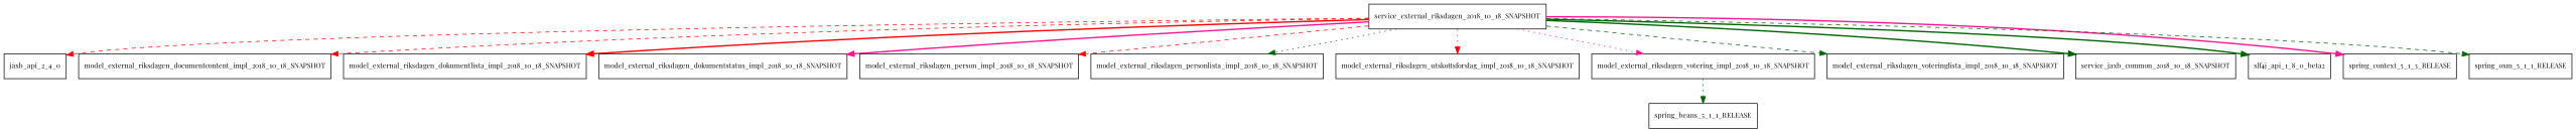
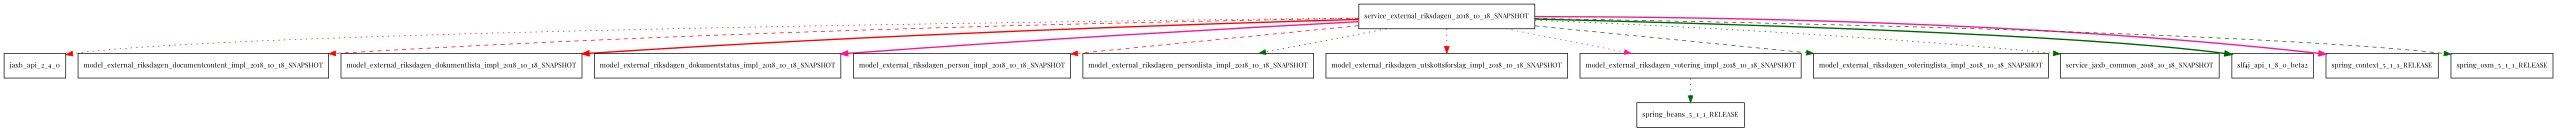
  digraph {
    fontname="Playfair Display"
    node [fontname="Playfair Display" fontsize=10.0 shape=box]
    edge [color=darkgreen fontname="Playfair Display" style=dotted]
    service_external_riksdagen_2018_10_18_SNAPSHOT
    jaxb_api_2_4_0
    model_external_riksdagen_documentcontent_impl_2018_10_18_SNAPSHOT
    model_external_riksdagen_dokumentlista_impl_2018_10_18_SNAPSHOT
    model_external_riksdagen_dokumentstatus_impl_2018_10_18_SNAPSHOT
    model_external_riksdagen_person_impl_2018_10_18_SNAPSHOT
    model_external_riksdagen_personlista_impl_2018_10_18_SNAPSHOT
    model_external_riksdagen_utskottsforslag_impl_2018_10_18_SNAPSHOT
    model_external_riksdagen_votering_impl_2018_10_18_SNAPSHOT
    model_external_riksdagen_voteringlista_impl_2018_10_18_SNAPSHOT
    n11 [label=service_jaxb_common_2018_10_18_SNAPSHOT]
    slf4j_api_1_8_0_beta2
-   spring_context_5_1_1_RELEASE [label=spring_context_5_1_3_RELEASE]
+   spring_context_5_1_1_RELEASE
    spring_oxm_5_1_1_RELEASE
    spring_beans_5_1_1_RELEASE
-   service_external_riksdagen_2018_10_18_SNAPSHOT -> jaxb_api_2_4_0 [color=red style=dashed]
+   service_external_riksdagen_2018_10_18_SNAPSHOT -> jaxb_api_2_4_0 [color=red]
    service_external_riksdagen_2018_10_18_SNAPSHOT -> model_external_riksdagen_documentcontent_impl_2018_10_18_SNAPSHOT [color=red style=dashed]
    service_external_riksdagen_2018_10_18_SNAPSHOT -> model_external_riksdagen_dokumentlista_impl_2018_10_18_SNAPSHOT [color=red style=bold]
    service_external_riksdagen_2018_10_18_SNAPSHOT -> model_external_riksdagen_dokumentstatus_impl_2018_10_18_SNAPSHOT [color=deeppink style=bold]
    service_external_riksdagen_2018_10_18_SNAPSHOT -> model_external_riksdagen_person_impl_2018_10_18_SNAPSHOT [color=red style=dashed]
    service_external_riksdagen_2018_10_18_SNAPSHOT -> model_external_riksdagen_personlista_impl_2018_10_18_SNAPSHOT
    service_external_riksdagen_2018_10_18_SNAPSHOT -> model_external_riksdagen_utskottsforslag_impl_2018_10_18_SNAPSHOT [color=red]
    service_external_riksdagen_2018_10_18_SNAPSHOT -> model_external_riksdagen_votering_impl_2018_10_18_SNAPSHOT [color=deeppink]
    service_external_riksdagen_2018_10_18_SNAPSHOT -> model_external_riksdagen_voteringlista_impl_2018_10_18_SNAPSHOT [style=dashed]
-   service_external_riksdagen_2018_10_18_SNAPSHOT -> n11 [style=bold]
+   service_external_riksdagen_2018_10_18_SNAPSHOT -> n11
    service_external_riksdagen_2018_10_18_SNAPSHOT -> slf4j_api_1_8_0_beta2 [style=bold]
    service_external_riksdagen_2018_10_18_SNAPSHOT -> spring_context_5_1_1_RELEASE [color=deeppink style=bold]
    service_external_riksdagen_2018_10_18_SNAPSHOT -> spring_oxm_5_1_1_RELEASE [style=dashed]
    model_external_riksdagen_votering_impl_2018_10_18_SNAPSHOT -> spring_beans_5_1_1_RELEASE
  }
